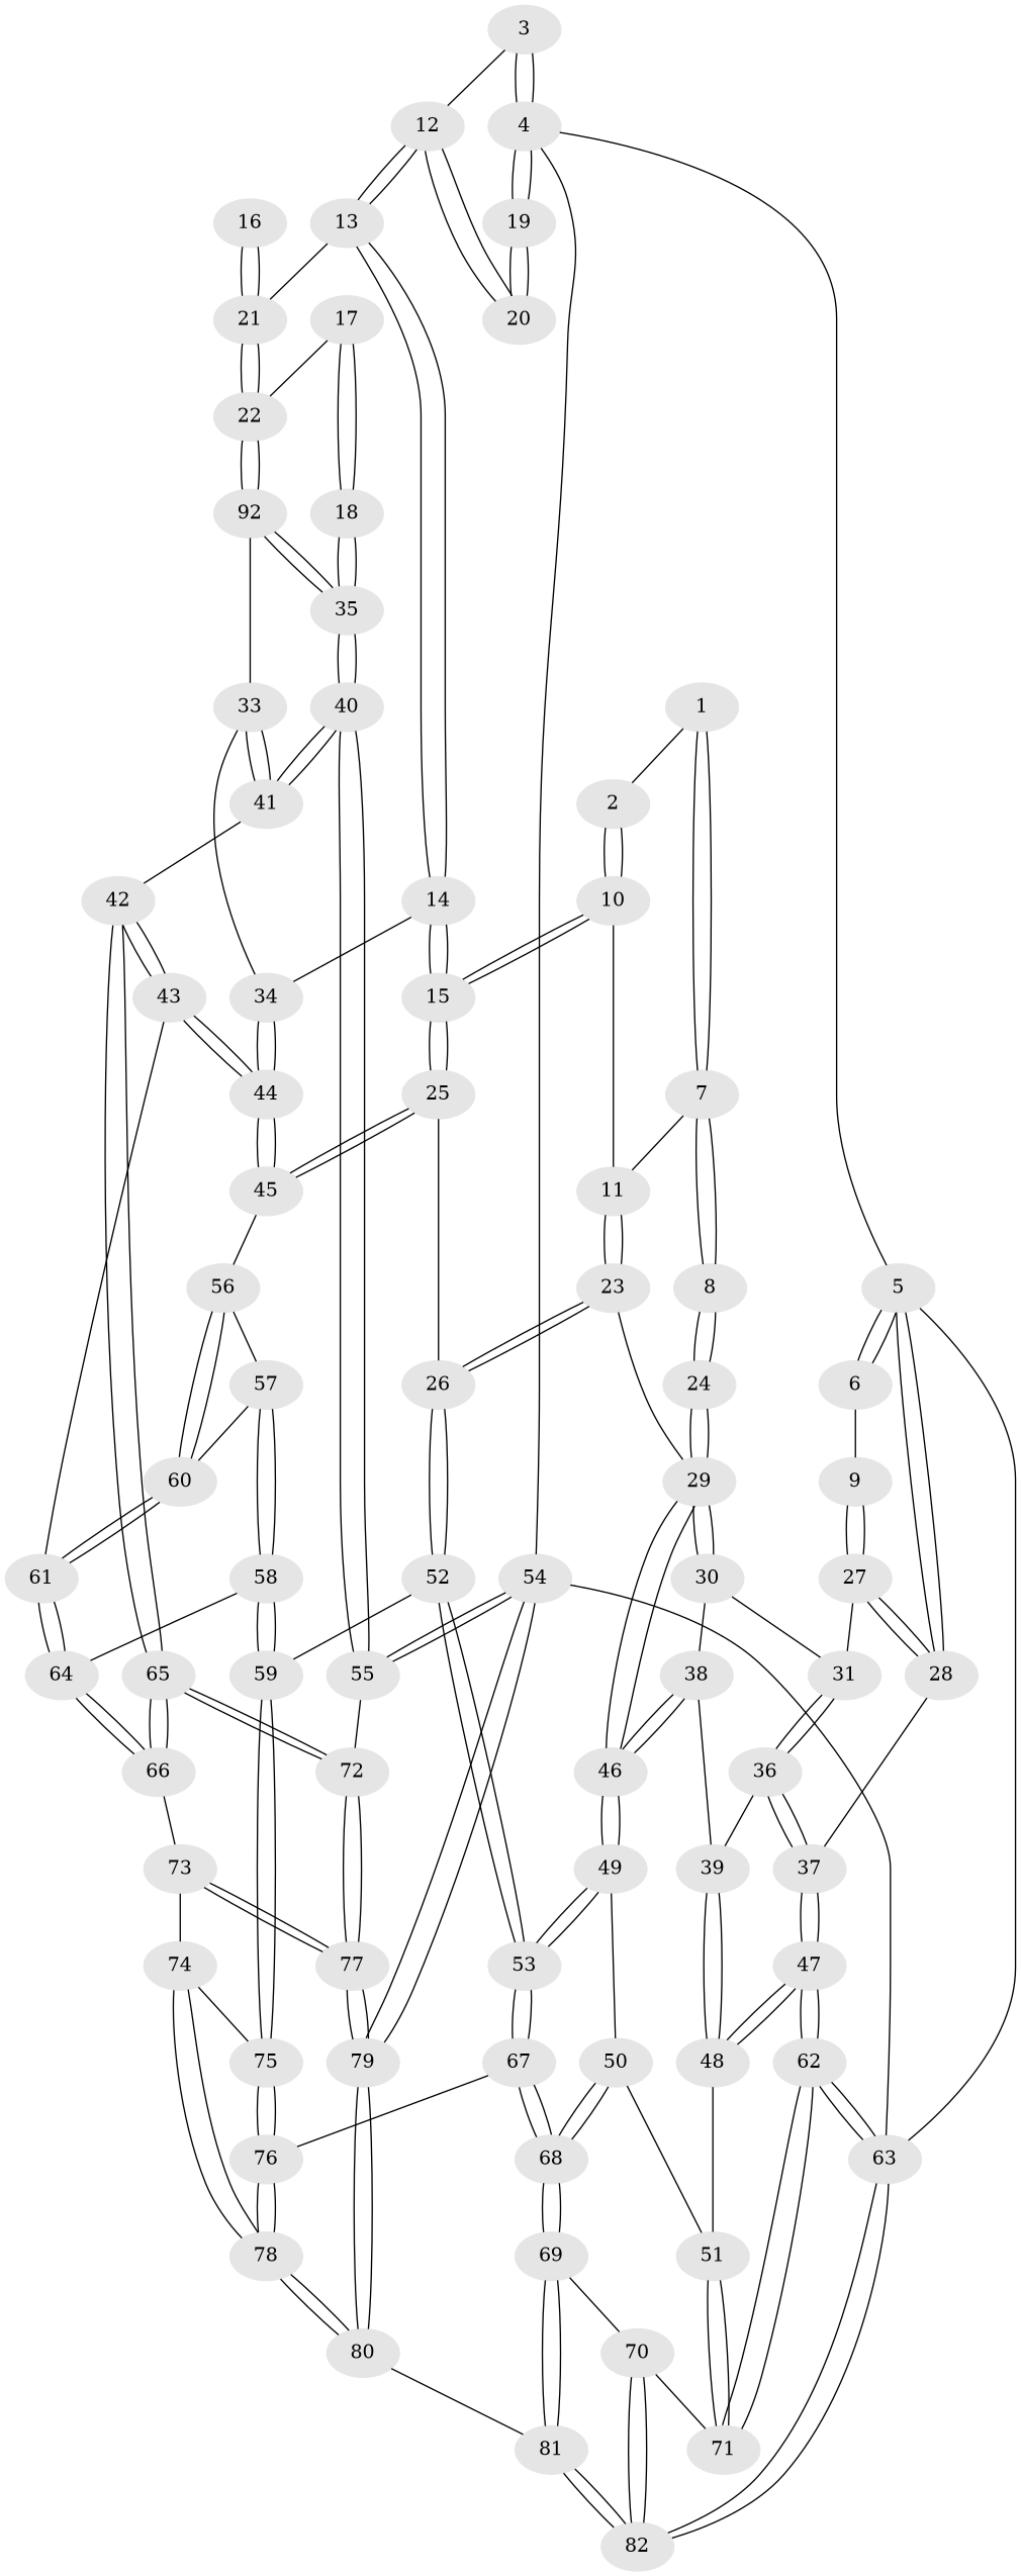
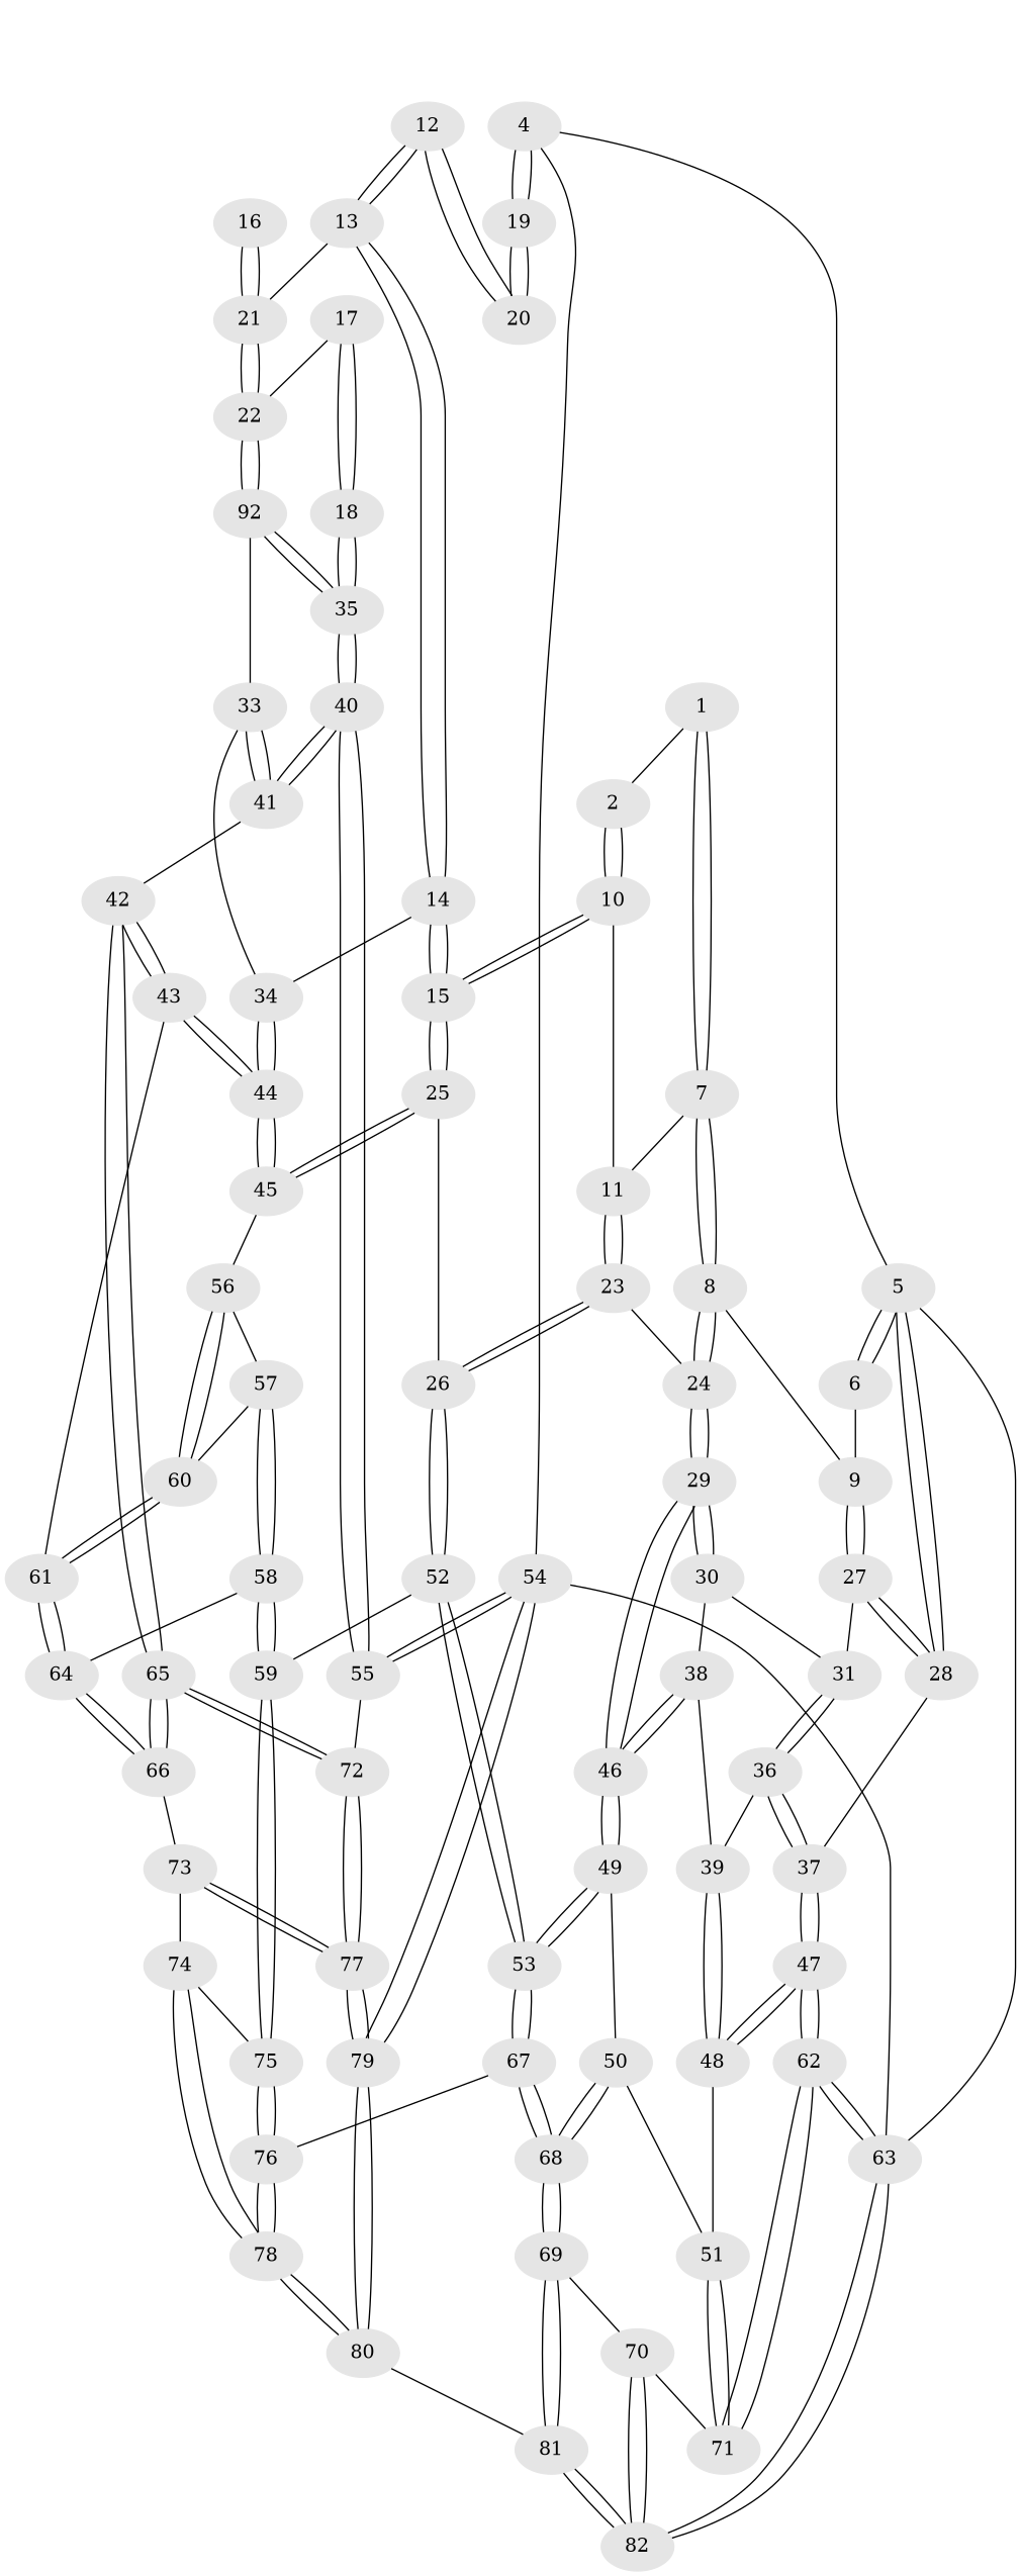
  graph {
    node [color=gray90 style=filled]
    1
    2
    7
    10
    8
    11
-   3
    4
    12
    15
    5
    19
    54
    13
    20
    6
    28
    63
    55
    79
    9
    37
    82
    27
    24
    23
    29
    31
    25
    26
    14
    21
    34
    22
    44
    45
    16
    17
    18
    35
    n41 [label=92]
    40
    33
    52
    30
    46
    56
    53
    59
    36
    47
    38
    49
    39
    41
    42
    48
    62
    51
    72
    43
    65
    61
    66
    64
    57
    60
    50
    71
    68
    67
    69
    75
    76
    80
    77
    58
    73
    74
    78
    70
    81
    1 -- 2
    1 -- 7
    1 -- 7
    2 -- 10
    2 -- 10
    7 -- 8
    7 -- 8
    7 -- 11
    10 -- 11
    10 -- 15
    10 -- 15
+   8 -- 9
    8 -- 24
    8 -- 24
    11 -- 23
    11 -- 23
-   3 -- 4
-   3 -- 4
-   3 -- 12
    4 -- 5
    4 -- 19
    4 -- 19
    4 -- 54
    12 -- 13
    12 -- 13
    12 -- 20
    12 -- 20
    15 -- 25
    15 -- 25
    5 -- 6
    5 -- 6
    5 -- 28
    5 -- 28
    5 -- 63
    19 -- 20
    19 -- 20
    54 -- 63
    54 -- 55
    54 -- 55
    54 -- 79
    54 -- 79
    13 -- 14
    13 -- 14
    13 -- 21
    6 -- 9
    28 -- 37
    63 -- 82
    63 -- 82
    55 -- 72
    79 -- 80
    79 -- 80
    9 -- 27
    9 -- 27
    37 -- 47
    37 -- 47
    27 -- 28
    27 -- 28
    27 -- 31
    24 -- 29
    24 -- 29
-   23 -- 29
+   23 -- 24
    23 -- 26
    23 -- 26
    29 -- 30
    29 -- 30
    29 -- 46
    29 -- 46
    31 -- 36
    31 -- 36
    25 -- 26
    25 -- 45
    25 -- 45
    26 -- 52
    26 -- 52
    14 -- 15
    14 -- 15
    14 -- 34
    21 -- 22
    21 -- 22
    34 -- 44
    34 -- 44
    22 -- n41
    22 -- n41
    44 -- 45
    44 -- 45
    45 -- 56
    16 -- 21
    16 -- 21
    17 -- 22
    17 -- 18
    17 -- 18
    18 -- 35
    18 -- 35
    35 -- 40
    35 -- 40
    n41 -- 35
    n41 -- 35
    n41 -- 33
    40 -- 55
    40 -- 55
    40 -- 41
    40 -- 41
    33 -- 34
    33 -- 41
    33 -- 41
    52 -- 53
    52 -- 53
    52 -- 59
    30 -- 31
    30 -- 38
    46 -- 49
    46 -- 49
    56 -- 57
    56 -- 60
    56 -- 60
    53 -- 67
    53 -- 67
    59 -- 75
    59 -- 75
    36 -- 37
    36 -- 37
    36 -- 39
    47 -- 48
    47 -- 48
    47 -- 62
    47 -- 62
    38 -- 46
    38 -- 46
    38 -- 39
    49 -- 53
    49 -- 53
    49 -- 50
    39 -- 48
    39 -- 48
    41 -- 42
    42 -- 43
    42 -- 43
    42 -- 65
    42 -- 65
    48 -- 51
    62 -- 63
    62 -- 63
    62 -- 71
    62 -- 71
    51 -- 71
    51 -- 71
    72 -- 77
    72 -- 77
    43 -- 44
    43 -- 44
    43 -- 61
    65 -- 72
    65 -- 72
    65 -- 66
    65 -- 66
    61 -- 64
    61 -- 64
    66 -- 73
    64 -- 66
    64 -- 66
    57 -- 60
    57 -- 58
    57 -- 58
    60 -- 61
    60 -- 61
    50 -- 51
    50 -- 68
    50 -- 68
    68 -- 69
    68 -- 69
    67 -- 68
    67 -- 68
    67 -- 76
    69 -- 70
    69 -- 81
    69 -- 81
    75 -- 76
    75 -- 76
    76 -- 78
    76 -- 78
    80 -- 81
    77 -- 79
    77 -- 79
    58 -- 59
    58 -- 59
    58 -- 64
    73 -- 77
    73 -- 77
    73 -- 74
    74 -- 75
    74 -- 78
    74 -- 78
    78 -- 80
    78 -- 80
    70 -- 82
    70 -- 82
    70 -- 71
    81 -- 82
    81 -- 82
  }
